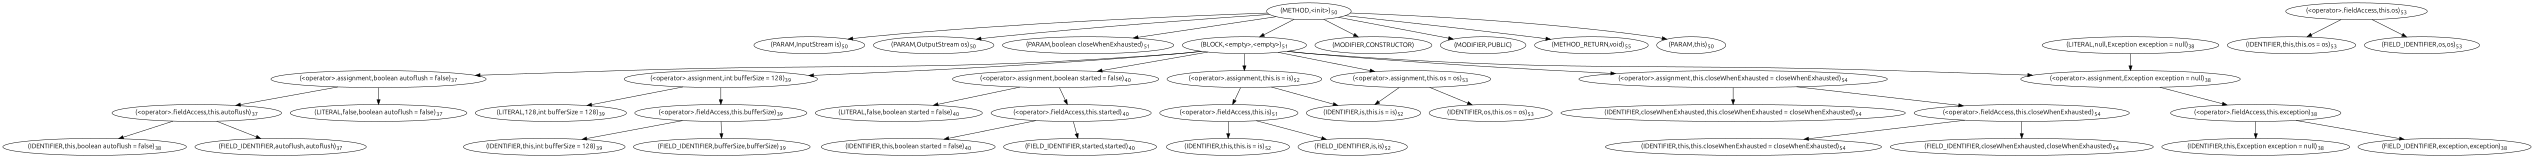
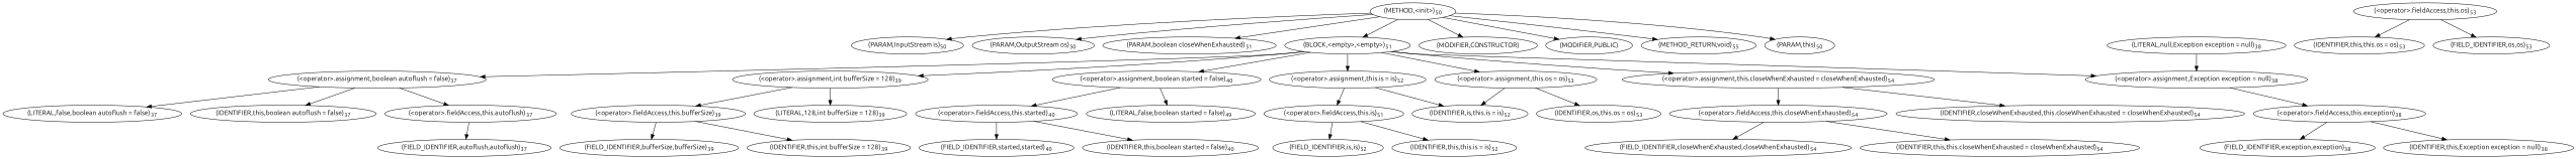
  digraph {
    fontname=Ubuntu
    node [fontname=Ubuntu]
    edge [fontname=Ubuntu]
    n1 [label=<(METHOD,&lt;init&gt;)<SUB>50</SUB>>]
    n2 [label=<(PARAM,this)<SUB>50</SUB>>]
    n3 [label=<(PARAM,InputStream is)<SUB>50</SUB>>]
    n4 [label=<(PARAM,OutputStream os)<SUB>50</SUB>>]
    n5 [label=<(PARAM,boolean closeWhenExhausted)<SUB>51</SUB>>]
    n6 [label=<(BLOCK,&lt;empty&gt;,&lt;empty&gt;)<SUB>51</SUB>>]
    n7 [label=<(MODIFIER,CONSTRUCTOR)>]
    n8 [label=<(MODIFIER,PUBLIC)>]
    n9 [label=<(METHOD_RETURN,void)<SUB>55</SUB>>]
    n10 [label=<(&lt;operator&gt;.assignment,boolean autoflush = false)<SUB>37</SUB>>]
    n11 [label=<(&lt;operator&gt;.assignment,Exception exception = null)<SUB>38</SUB>>]
    n12 [label=<(&lt;operator&gt;.assignment,int bufferSize = 128)<SUB>39</SUB>>]
    n13 [label=<(&lt;operator&gt;.assignment,boolean started = false)<SUB>40</SUB>>]
    n14 [label=<(&lt;operator&gt;.assignment,this.is = is)<SUB>52</SUB>>]
    n15 [label=<(&lt;operator&gt;.assignment,this.os = os)<SUB>53</SUB>>]
    n16 [label=<(&lt;operator&gt;.assignment,this.closeWhenExhausted = closeWhenExhausted)<SUB>54</SUB>>]
    n17 [label=<(&lt;operator&gt;.fieldAccess,this.autoflush)<SUB>37</SUB>>]
    n18 [label=<(LITERAL,false,boolean autoflush = false)<SUB>37</SUB>>]
    n19 [label=<(&lt;operator&gt;.fieldAccess,this.exception)<SUB>38</SUB>>]
    n20 [label=<(&lt;operator&gt;.fieldAccess,this.bufferSize)<SUB>39</SUB>>]
    n21 [label=<(LITERAL,128,int bufferSize = 128)<SUB>39</SUB>>]
    n22 [label=<(&lt;operator&gt;.fieldAccess,this.started)<SUB>40</SUB>>]
-   n23 [label=<(LITERAL,false,boolean started = false)<SUB>40</SUB>>]
+   n23 [label=<(LITERAL,false,boolean started = false)<SUB>49</SUB>>]
    n24 [label=<(&lt;operator&gt;.fieldAccess,this.is)<SUB>51</SUB>>]
    n25 [label=<(IDENTIFIER,is,this.is = is)<SUB>52</SUB>>]
    n26 [label=<(IDENTIFIER,os,this.os = os)<SUB>53</SUB>>]
    n27 [label=<(&lt;operator&gt;.fieldAccess,this.closeWhenExhausted)<SUB>54</SUB>>]
    n28 [label=<(IDENTIFIER,closeWhenExhausted,this.closeWhenExhausted = closeWhenExhausted)<SUB>54</SUB>>]
-   n29 [label=<(IDENTIFIER,this,boolean autoflush = false)<SUB>38</SUB>>]
+   n29 [label=<(IDENTIFIER,this,boolean autoflush = false)<SUB>37</SUB>>]
    n30 [label=<(FIELD_IDENTIFIER,autoflush,autoflush)<SUB>37</SUB>>]
    n31 [label=<(IDENTIFIER,this,Exception exception = null)<SUB>38</SUB>>]
    n32 [label=<(FIELD_IDENTIFIER,exception,exception)<SUB>38</SUB>>]
    n33 [label=<(LITERAL,null,Exception exception = null)<SUB>38</SUB>>]
    n34 [label=<(IDENTIFIER,this,int bufferSize = 128)<SUB>39</SUB>>]
    n35 [label=<(FIELD_IDENTIFIER,bufferSize,bufferSize)<SUB>39</SUB>>]
    n36 [label=<(IDENTIFIER,this,boolean started = false)<SUB>40</SUB>>]
    n37 [label=<(FIELD_IDENTIFIER,started,started)<SUB>40</SUB>>]
    n38 [label=<(IDENTIFIER,this,this.is = is)<SUB>52</SUB>>]
    n39 [label=<(FIELD_IDENTIFIER,is,is)<SUB>52</SUB>>]
    n40 [label=<(&lt;operator&gt;.fieldAccess,this.os)<SUB>53</SUB>>]
    n41 [label=<(IDENTIFIER,this,this.os = os)<SUB>53</SUB>>]
    n42 [label=<(FIELD_IDENTIFIER,os,os)<SUB>53</SUB>>]
    n43 [label=<(IDENTIFIER,this,this.closeWhenExhausted = closeWhenExhausted)<SUB>54</SUB>>]
    n44 [label=<(FIELD_IDENTIFIER,closeWhenExhausted,closeWhenExhausted)<SUB>54</SUB>>]
    n1 -> n2
    n1 -> n3
    n1 -> n4
    n1 -> n5
    n1 -> n6
    n1 -> n7
    n1 -> n8
    n1 -> n9
    n6 -> n10
    n6 -> n11
    n6 -> n12
    n6 -> n13
    n6 -> n14
    n6 -> n15
    n6 -> n16
    n10 -> n17
    n10 -> n18
    n11 -> n19
    n12 -> n20
    n12 -> n21
    n13 -> n22
    n13 -> n23
    n14 -> n24
    n14 -> n25
    n15 -> n25
    n15 -> n26
    n16 -> n27
    n16 -> n28
-   n17 -> n29
+   n10 -> n29
    n17 -> n30
    n19 -> n31
    n19 -> n32
    n20 -> n34
    n20 -> n35
    n22 -> n36
    n22 -> n37
    n24 -> n38
    n24 -> n39
    n27 -> n43
    n27 -> n44
    n33 -> n11
    n40 -> n41
    n40 -> n42
  }
